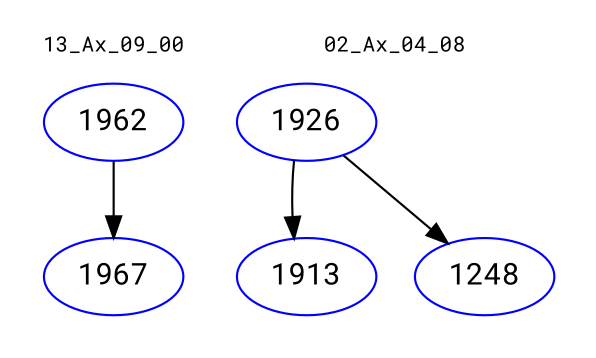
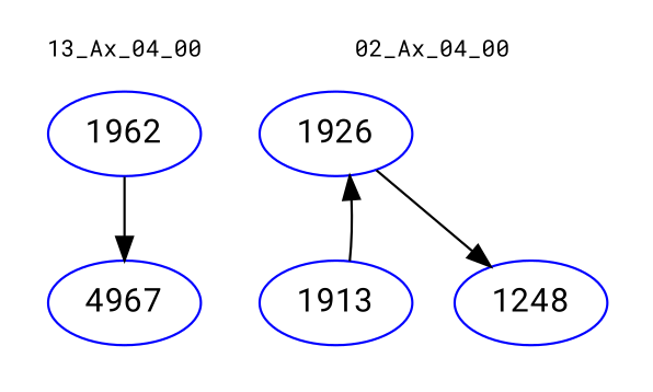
  digraph {
    fontname="Roboto Mono"
    node [color=blue fontname="Roboto Mono"]
    edge [color=black fontname="Roboto Mono"]
    n1 [label=1962]
-   n2 [label=1967]
+   n2 [label=4967]
    n3 [label=1926]
    n4 [label=1913]
    n5 [label=1248]
    subgraph cluster_1 {
      color=white
      fontsize=10
-     label="13_Ax_09_00"
+     label="13_Ax_04_00"
      n1
      n2
    }
    subgraph cluster_2 {
      color=white
      fontsize=10
-     label="02_Ax_04_08"
+     label="02_Ax_04_00"
      n3
      n4
      n5
    }
    n1 -> n2
-   n3 -> n4
+   n4 -> n3
    n3 -> n5
  }
